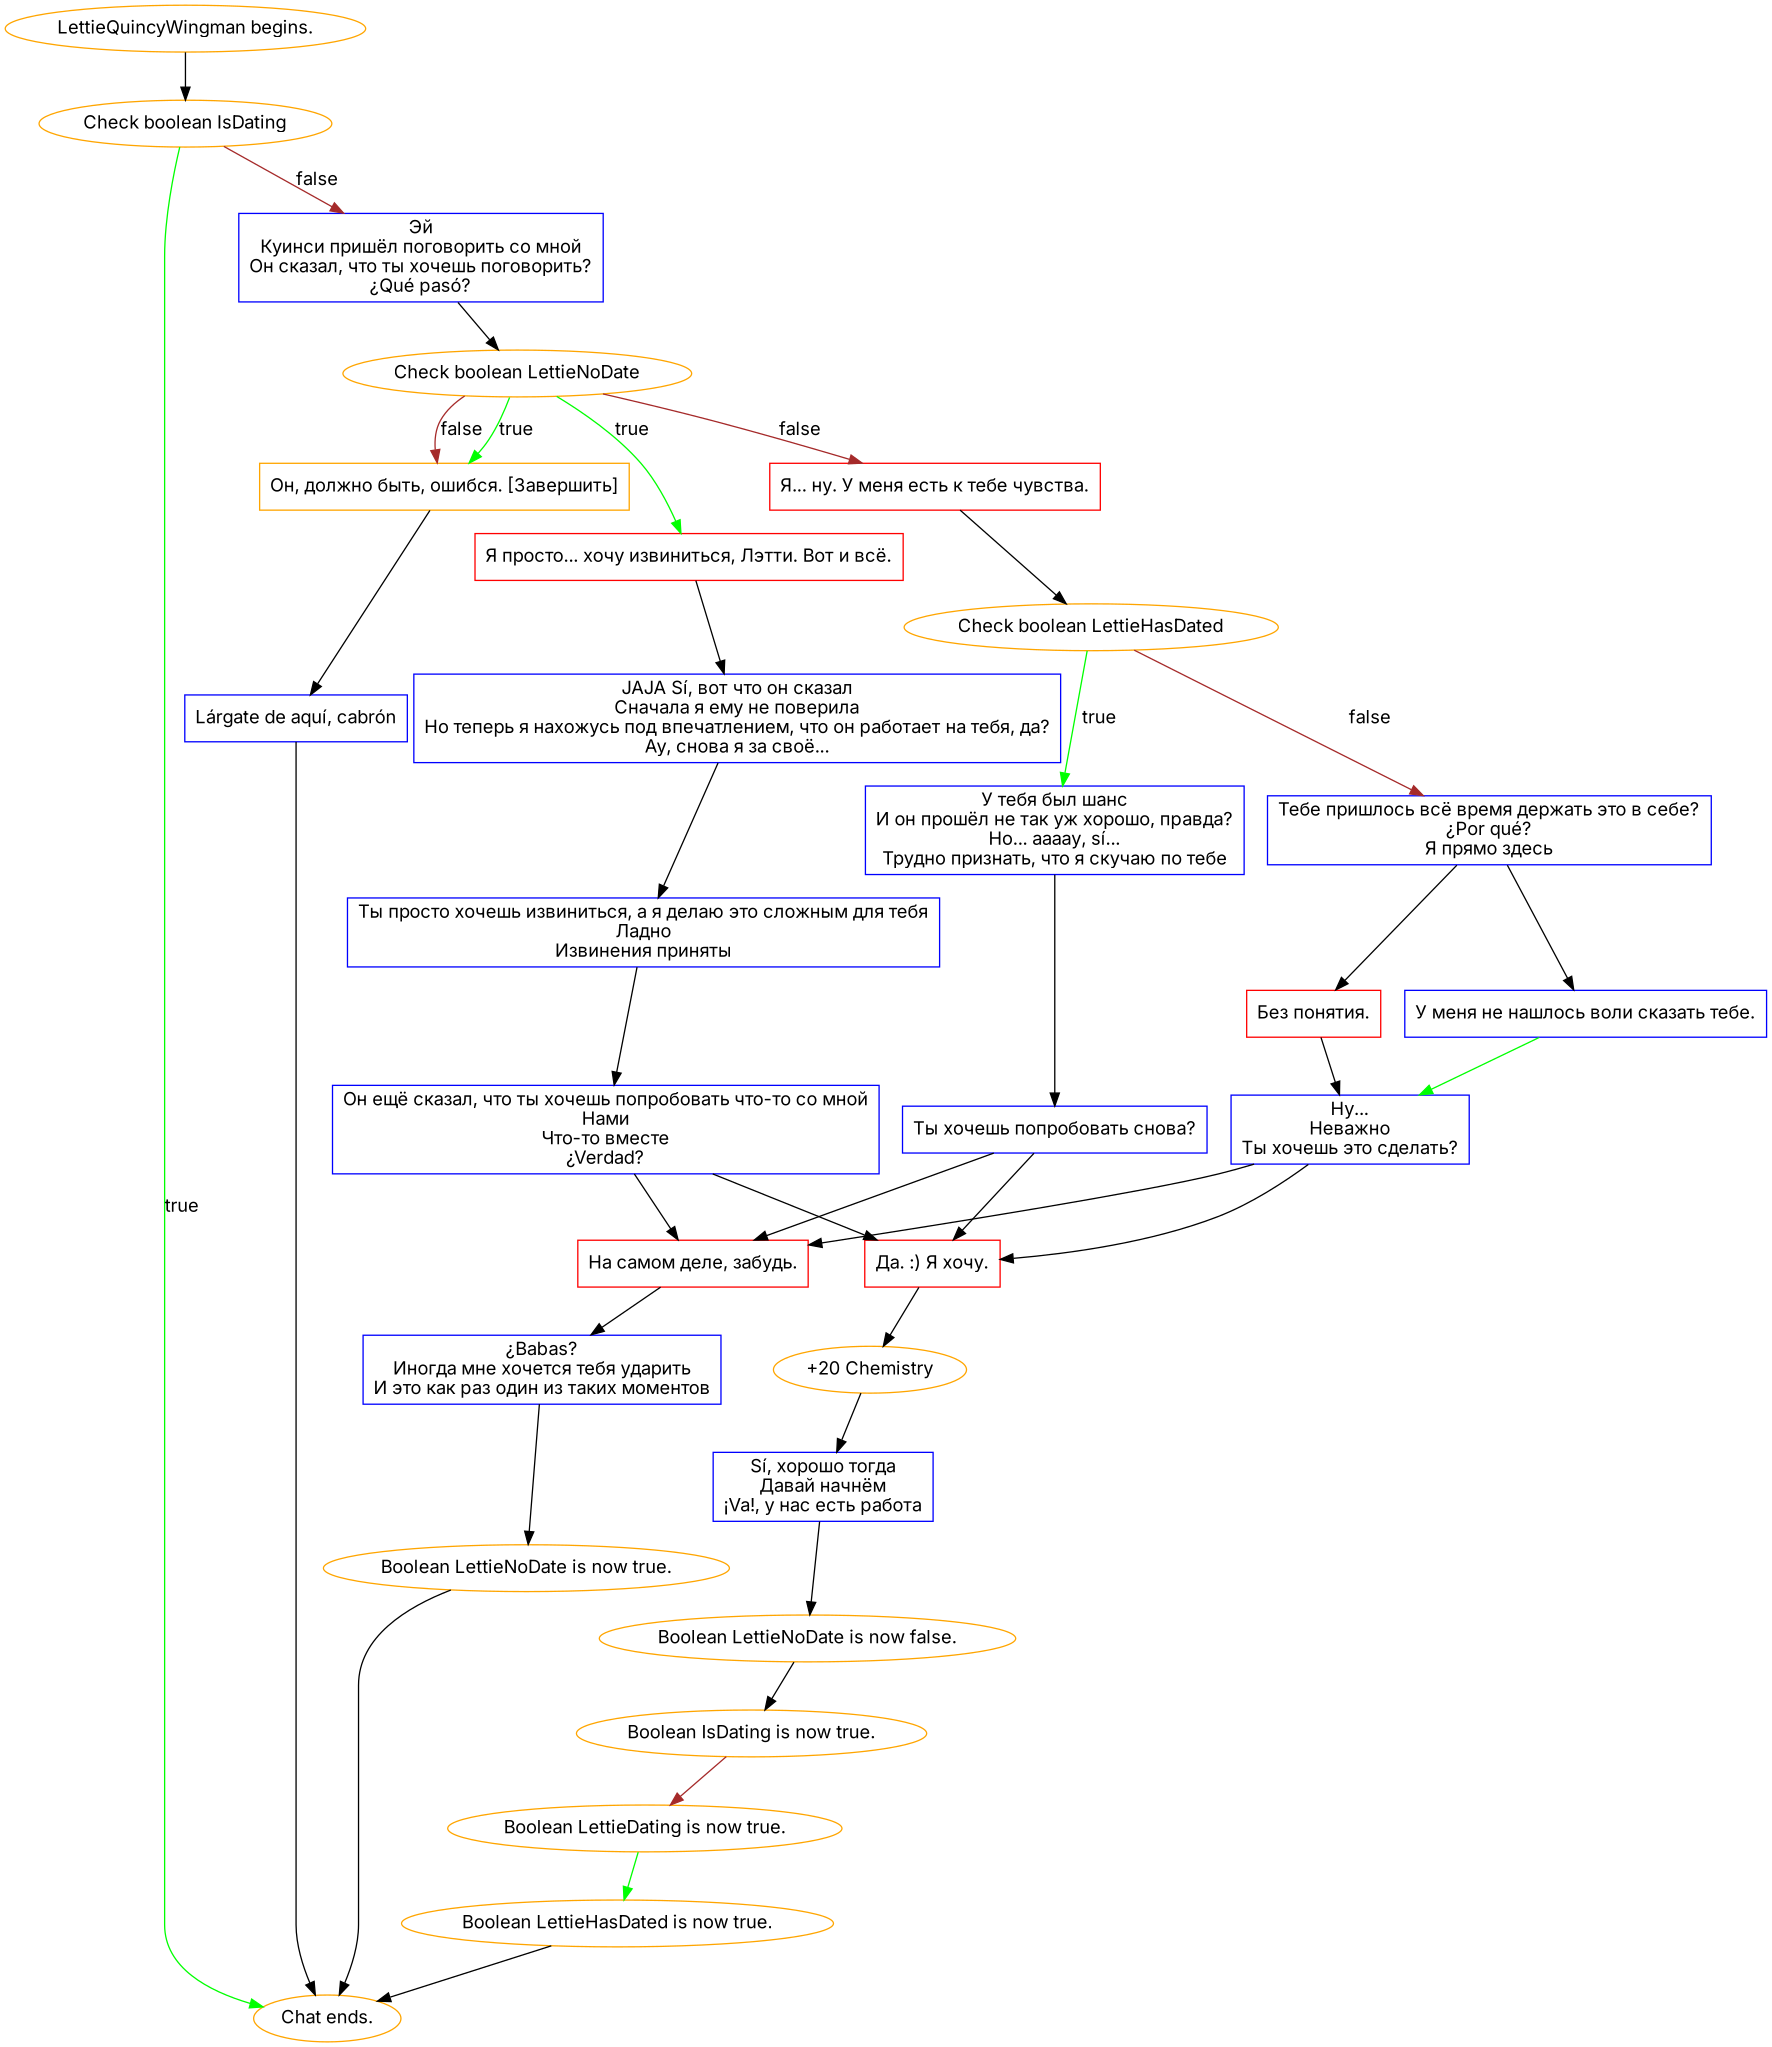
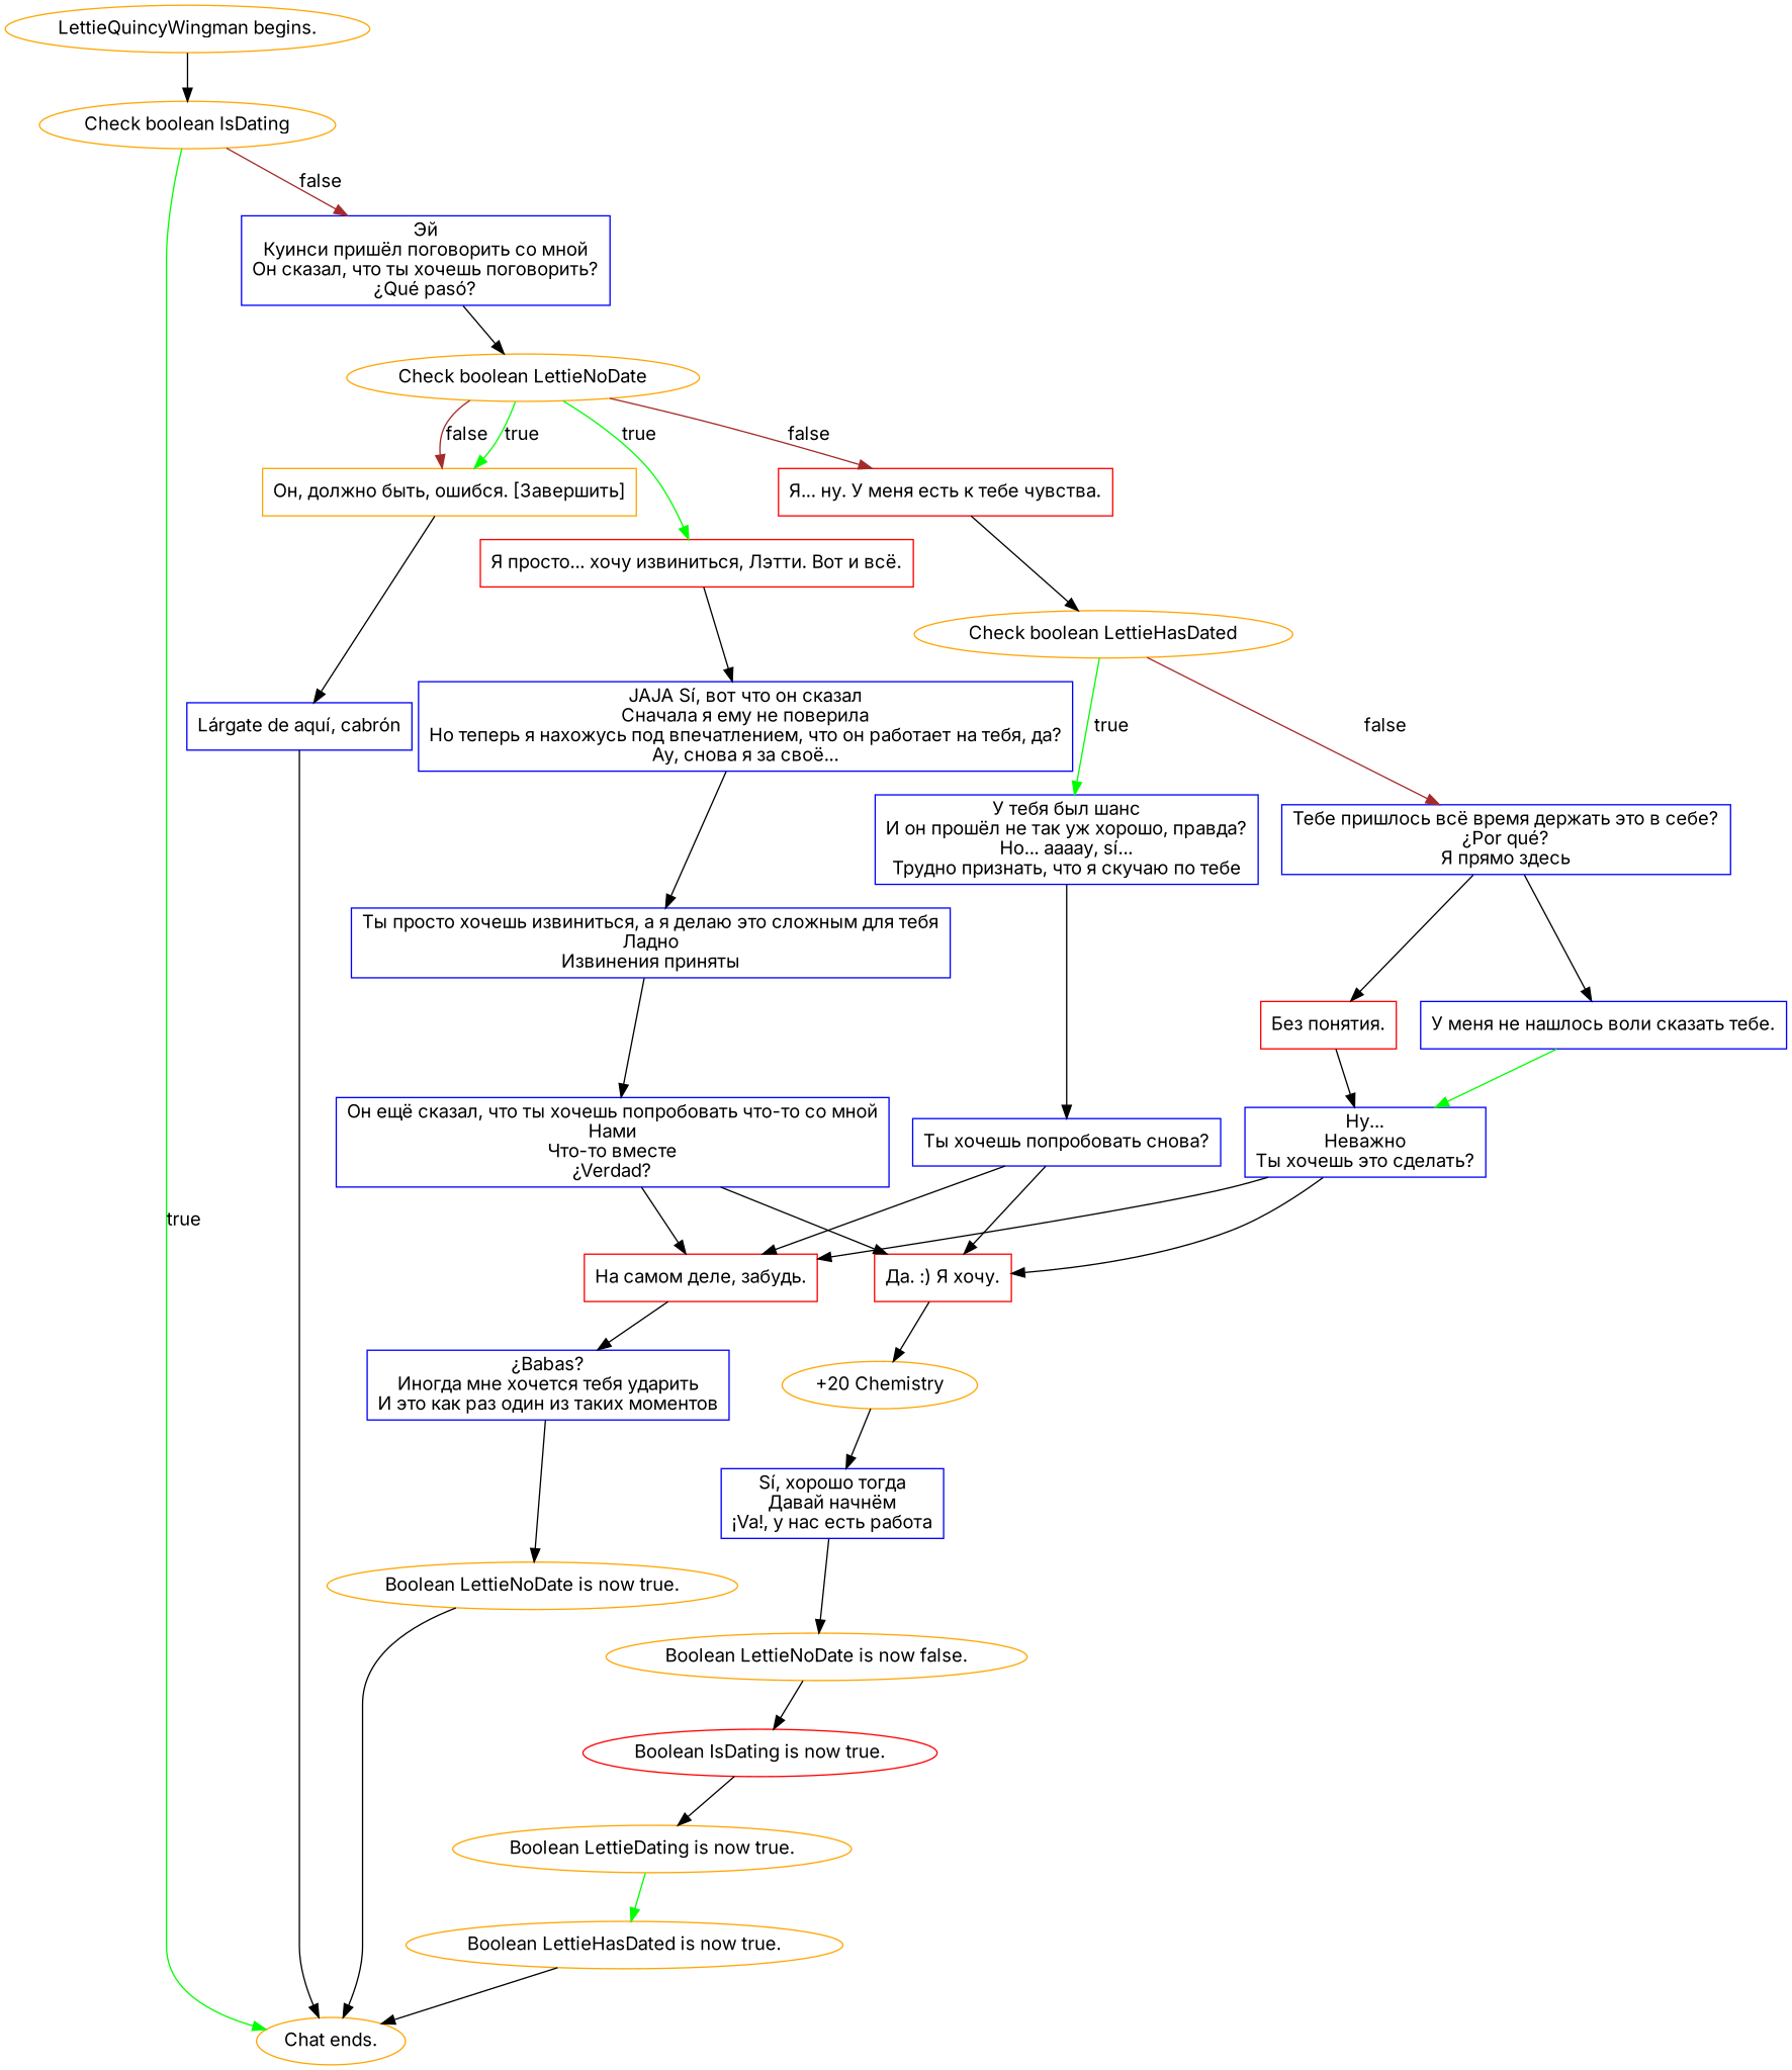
  digraph {
    fontname=Inter
    node [color=orange fontname=Inter shape=box]
    edge [fontname=Inter]
    "LettieQuincyWingman begins." [shape=""]
    n2 [label="Check boolean IsDating" shape=""]
    "Chat ends." [shape=""]
    n4 [color=blue label="Эй\nКуинси пришёл поговорить со мной\nОн сказал, что ты хочешь поговорить?\n¿Qué pasó?"]
    n5 [label="Check boolean LettieNoDate" shape=""]
    n6 [color=red label="Я просто... хочу извиниться, Лэтти. Вот и всё."]
    n7 [label="Он, должно быть, ошибся. [Завершить]"]
    n8 [color=red label="Я... ну. У меня есть к тебе чувства."]
    n9 [color=blue label="JAJA Sí, вот что он сказал\nСначала я ему не поверила\nНо теперь я нахожусь под впечатлением, что он работает на тебя, да?\nAy, снова я за своё..."]
    n10 [color=blue label="Lárgate de aquí, cabrón"]
    n11 [label="Check boolean LettieHasDated" shape=""]
    n12 [color=blue label="Ты просто хочешь извиниться, а я делаю это сложным для тебя\nЛадно\nИзвинения приняты"]
    n13 [color=blue label="У тебя был шанс\nИ он прошёл не так уж хорошо, правда?\nНо... aaaay, sí...\nТрудно признать, что я скучаю по тебе"]
    n14 [color=blue label="Тебе пришлось всё время держать это в себе?\n¿Por qué?\nЯ прямо здесь"]
    n15 [color=blue label="Он ещё сказал, что ты хочешь попробовать что-то со мной\nНами\nЧто-то вместе\n¿Verdad?"]
    n16 [color=blue label="Ты хочешь попробовать снова?"]
    n17 [color=blue label="У меня не нашлось воли сказать тебе."]
    n18 [color=red label="Без понятия."]
    n19 [color=red label="Да. :) Я хочу."]
    n20 [color=red label="На самом деле, забудь."]
    n21 [color=blue label="Ну...\nНеважно\nТы хочешь это сделать?"]
    n22 [label="+20 Chemistry" shape=""]
    n23 [color=blue label="¿Babas?\nИногда мне хочется тебя ударить\nИ это как раз один из таких моментов"]
    n24 [color=blue label="Sí, хорошо тогда\nДавай начнём\n¡Va!, у нас есть работа"]
    n25 [label="Boolean LettieNoDate is now true." shape=""]
    n26 [label="Boolean LettieNoDate is now false." shape=""]
-   n27 [label="Boolean IsDating is now true." shape=""]
+   n27 [color=red label="Boolean IsDating is now true." shape=""]
    n28 [label="Boolean LettieDating is now true." shape=""]
    n29 [label="Boolean LettieHasDated is now true." shape=""]
    "LettieQuincyWingman begins." -> n2
    n2 -> "Chat ends." [color=green label=true]
    n2 -> n4 [color=brown label=false]
    n4 -> n5
    n5 -> n6 [color=green label=true]
    n5 -> n7 [color=green label=true]
    n5 -> n7 [color=brown label=false]
    n5 -> n8 [color=brown label=false]
    n6 -> n9
    n7 -> n10
    n8 -> n11
    n9 -> n12
    n10 -> "Chat ends."
    n11 -> n13 [color=green label=true]
    n11 -> n14 [color=brown label=false]
    n12 -> n15
    n13 -> n16
    n14 -> n17
    n14 -> n18
    n15 -> n19
    n15 -> n20
    n16 -> n19
    n16 -> n20
    n17 -> n21 [color=green]
    n18 -> n21
    n19 -> n22
    n20 -> n23
    n21 -> n19
    n21 -> n20
    n22 -> n24
    n23 -> n25
    n24 -> n26
    n25 -> "Chat ends."
    n26 -> n27
-   n27 -> n28 [color=brown]
+   n27 -> n28
    n28 -> n29 [color=green]
    n29 -> "Chat ends."
  }
